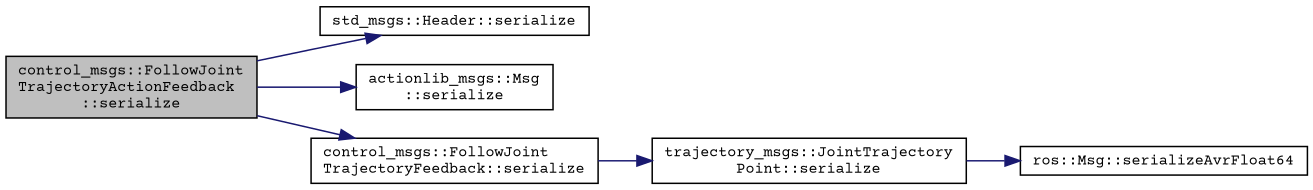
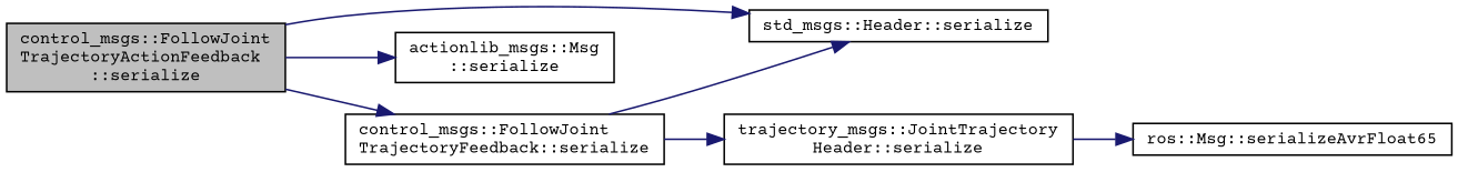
  digraph {
    fontname="Courier Prime"
    rankdir=LR
    node [color=black fillcolor=white fontname="Courier Prime" fontsize=10 shape=record style=filled]
    edge [color=midnightblue fontname="Courier Prime" fontsize=10 labelfontname=Helvetica labelfontsize=10 style=solid]
    n1 [fillcolor=grey75 fontcolor=black height=0.2 label="control_msgs::FollowJoint\lTrajectoryActionFeedback\l::serialize" width=0.4]
    n2 [height=0.2 label="std_msgs::Header::serialize" width=0.4]
    n3 [height=0.2 label="actionlib_msgs::Msg\l::serialize" width=0.4]
    n4 [height=0.2 label="control_msgs::FollowJoint\lTrajectoryFeedback::serialize" width=0.4]
-   n5 [height=0.2 label="trajectory_msgs::JointTrajectory\lPoint::serialize" width=0.4]
-   n6 [height=0.2 label="ros::Msg::serializeAvrFloat64" width=0.4]
+   n5 [height=0.2 label="trajectory_msgs::JointTrajectory\lHeader::serialize" width=0.4]
+   n6 [height=0.2 label="ros::Msg::serializeAvrFloat65" width=0.4]
    n1 -> n2
    n1 -> n3
    n1 -> n4
+   n4 -> n2
    n4 -> n5
    n5 -> n6
  }
